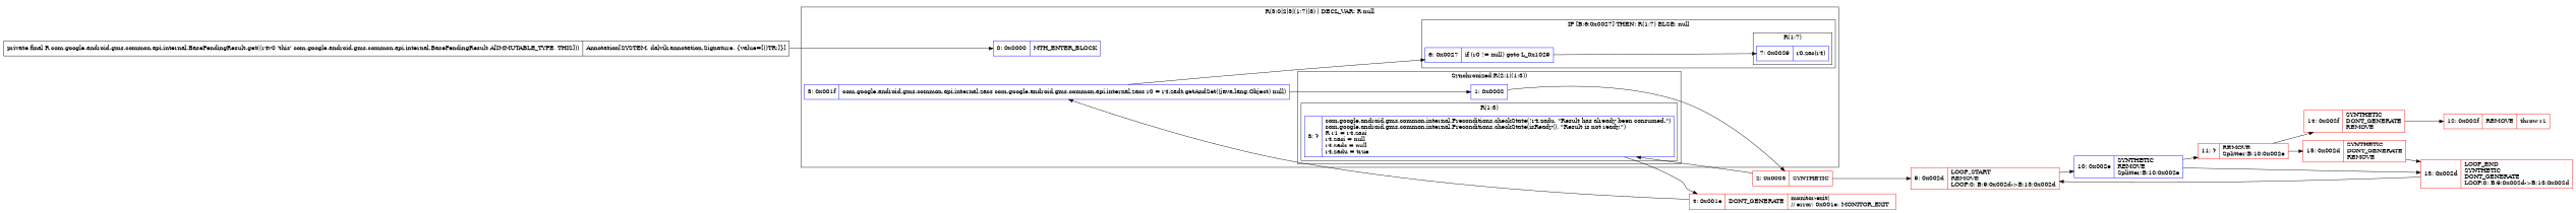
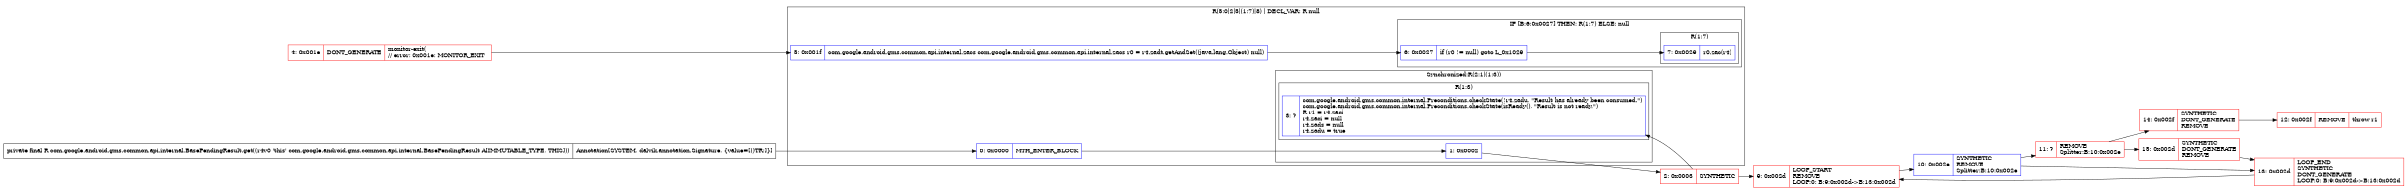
  digraph {
    rankdir=LR
    node [color=red shape=record]
    n1 [color=blue label="{3\:\ ?|com.google.android.gms.common.internal.Preconditions.checkState(!r4.zadu, \"Result has already been consumed.\")\lcom.google.android.gms.common.internal.Preconditions.checkState(isReady(), \"Result is not ready.\")\lR r1 = r4.zaci\lr4.zaci = null\lr4.zads = null\lr4.zadu = true\l}"]
    n2 [color=blue label="{1\:\ 0x0002}"]
    n3 [color=blue label="{7\:\ 0x0029|r0.zac(r4)\l}"]
    n4 [color=blue label="{6\:\ 0x0027|if (r0 != null) goto L_0x1029\l}"]
    n5 [color=blue label="{0\:\ 0x0000|MTH_ENTER_BLOCK\l}"]
    n6 [color=blue label="{5\:\ 0x001f|com.google.android.gms.common.api.internal.zacs com.google.android.gms.common.api.internal.zacs r0 = r4.zadt.getAndSet((java.lang.Object) null)\l}"]
    n7 [label="{4\:\ 0x001e|DONT_GENERATE\l|monitor\-exit(\l\/\/ error: 0x001e: MONITOR_EXIT  \l}"]
    n8 [label="{2\:\ 0x0003|SYNTHETIC\l}"]
    n9 [label="{9\:\ 0x002d|LOOP_START\lREMOVE\lLOOP:0: B:9:0x002d\-\>B:13:0x002d\l}"]
    n10 [color=blue label="{10\:\ 0x002e|SYNTHETIC\lREMOVE\lSplitter:B:10:0x002e\l}"]
    n11 [label="{11\:\ ?|REMOVE\lSplitter:B:10:0x002e\l}"]
    n12 [label="{13\:\ 0x002d|LOOP_END\lSYNTHETIC\lDONT_GENERATE\lLOOP:0: B:9:0x002d\-\>B:13:0x002d\l}"]
    n13 [label="{14\:\ 0x002f|SYNTHETIC\lDONT_GENERATE\lREMOVE\l}"]
    n14 [label="{15\:\ 0x002d|SYNTHETIC\lDONT_GENERATE\lREMOVE\l}"]
    n15 [label="{12\:\ 0x002f|REMOVE\l|throw r1\l}"]
    n16 [label="{private final R com.google.android.gms.common.api.internal.BasePendingResult.get((r4v0 'this' com.google.android.gms.common.api.internal.BasePendingResult A[IMMUTABLE_TYPE, THIS]))  | Annotation[SYSTEM, dalvik.annotation.Signature, \{value=[()TR;]\}]\l}" color=""]
    subgraph cluster_1 {
      label="R(5:0|2|5|(1:7)|8) | DECL_VAR: R null\l"
      n5
      n6
      subgraph cluster_2 {
        label="Synchronized:R(2:1|(1:3))"
        n2
        subgraph cluster_3 {
          label="R(1:3)"
          n1
        }
      }
      subgraph cluster_4 {
        label="IF [B:6:0x0027] THEN: R(1:7) ELSE: null"
        n4
        subgraph cluster_5 {
          label="R(1:7)"
          n3
        }
      }
    }
-   n1 -> n7
    n2 -> n8
    n4 -> n3
-   n6 -> n2
+   n5 -> n2
    n6 -> n4
    n7 -> n6
    n8 -> n1
    n8 -> n9
    n9 -> n10
    n10 -> n11
    n10 -> n12
    n11 -> n13
    n11 -> n14
    n12 -> n9
    n13 -> n15
    n14 -> n12
    n16 -> n5
  }
